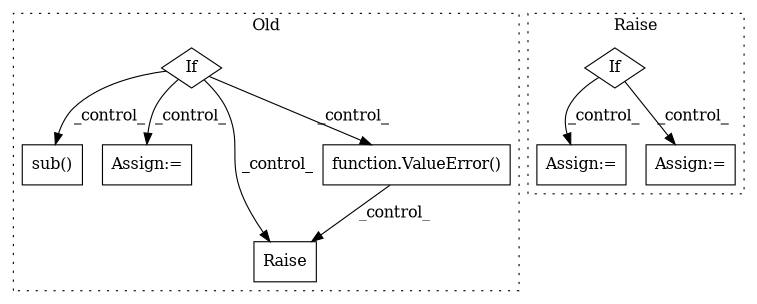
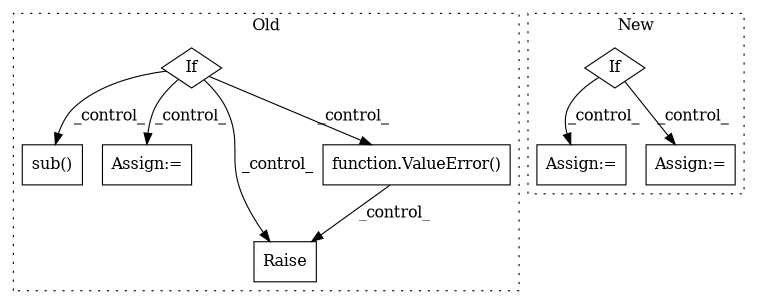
  digraph {
    node [a=68 l=3 shape=box]
    n1 [a=75 l="13,1" label="sub()" s="5523,5559"]
    n2 [a=96 label=If s=5257 shape=diamond]
    n3 [label="Assign:=" s=5486]
    n4 [a=91 l=6 label=Raise s=5304]
    n5 [a=75 l="11,1" label="function.ValueError()" s="5310,5364"]
    n6 [a=96 label=If s=10318 shape=diamond]
    n7 [l=13 label="Assign:=" s=10800]
    n8 [label="Assign:=" s=10914]
    subgraph cluster_1 {
      label=Old
      style=dotted
      n1
      n2
      n3
      n4
      n5
    }
    subgraph cluster_2 {
-     label=Raise
+     label=New
      style=dotted
      n6
      n7
      n8
    }
    n2 -> n1 [label=_control_]
    n2 -> n3 [label=_control_]
    n2 -> n4 [label=_control_]
    n2 -> n5 [label=_control_]
    n5 -> n4 [label=_control_]
    n6 -> n7 [label=_control_]
    n6 -> n8 [label=_control_]
  }
